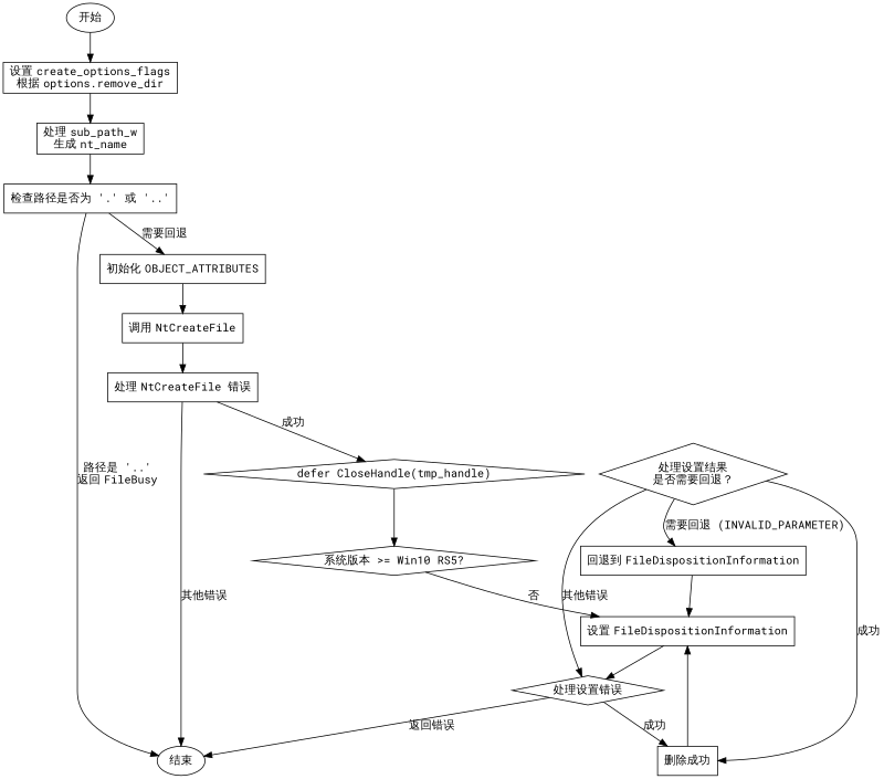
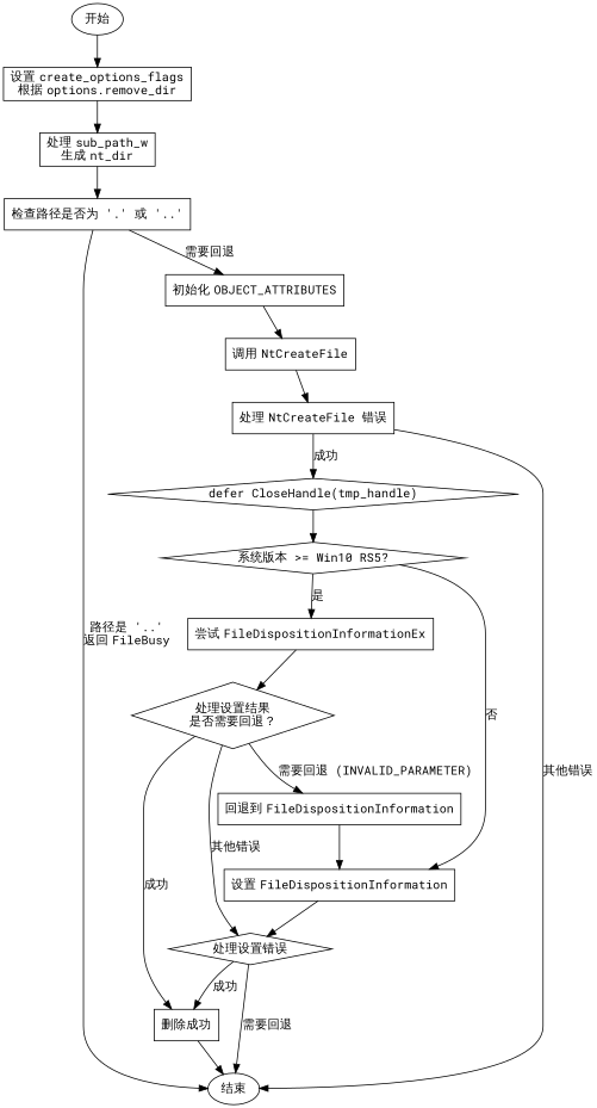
  digraph {
    fontname="Roboto Mono"
    node [fontname="Roboto Mono" shape=rectangle]
    edge [fontname="Roboto Mono"]
    n1 [label="开始" shape=ellipse]
    n2 [label="设置 create_options_flags\n根据 options.remove_dir"]
-   n3 [label="处理 sub_path_w\n生成 nt_name"]
+   n3 [label="处理 sub_path_w\n生成 nt_dir"]
    n4 [label="结束" shape=ellipse]
    n5 [label="检查路径是否为 '.' 或 '..'"]
    n6 [label="初始化 OBJECT_ATTRIBUTES"]
    n7 [label="调用 NtCreateFile"]
    n8 [label="处理 NtCreateFile 错误"]
    n9 [label="defer CloseHandle(tmp_handle)" shape=diamond]
    n10 [label="系统版本 >= Win10 RS5?" shape=diamond]
+   n11 [label="尝试 FileDispositionInformationEx"]
    n12 [label="设置 FileDispositionInformation"]
    n13 [label="处理设置结果\n是否需要回退？" shape=diamond]
    n14 [label="处理设置错误" shape=diamond]
    n15 [label="回退到 FileDispositionInformation"]
    n16 [label="删除成功"]
    n1 -> n2
    n2 -> n3
    n3 -> n5
    n5 -> n4 [label="路径是 '..'\n返回 FileBusy"]
    n5 -> n6 [label="需要回退"]
    n6 -> n7
    n7 -> n8
    n8 -> n4 [label="其他错误"]
    n8 -> n9 [label="成功"]
    n9 -> n10
+   n10 -> n11 [label="是"]
    n10 -> n12 [label="否"]
+   n11 -> n13
    n12 -> n14
    n13 -> n14 [label="其他错误"]
    n13 -> n15 [label="需要回退 (INVALID_PARAMETER)"]
    n13 -> n16 [label="成功"]
-   n14 -> n4 [label="返回错误"]
+   n14 -> n4 [label="需要回退"]
    n14 -> n16 [label="成功"]
    n15 -> n12
-   n16 -> n12
+   n16 -> n4
  }
